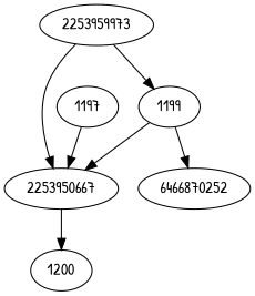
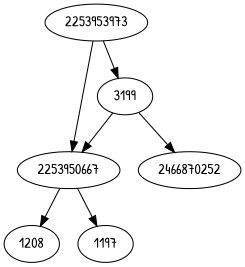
  strict digraph {
    fontname="Patrick Hand"
    node [fontname="Patrick Hand"]
    edge [fontname="Patrick Hand"]
-   2253959973
+   2253959973 [label=2253953973]
    2253950667
-   1199
-   1200
-   2466870252 [label=6466870252]
+   1199 [label=3199]
+   1200 [label=1208]
+   2466870252
    1197
    2253959973 -> 2253950667
    2253959973 -> 1199
    2253950667 -> 1200
    1199 -> 2253950667
    1199 -> 2466870252
-   1197 -> 2253950667
+   2253950667 -> 1197
  }
